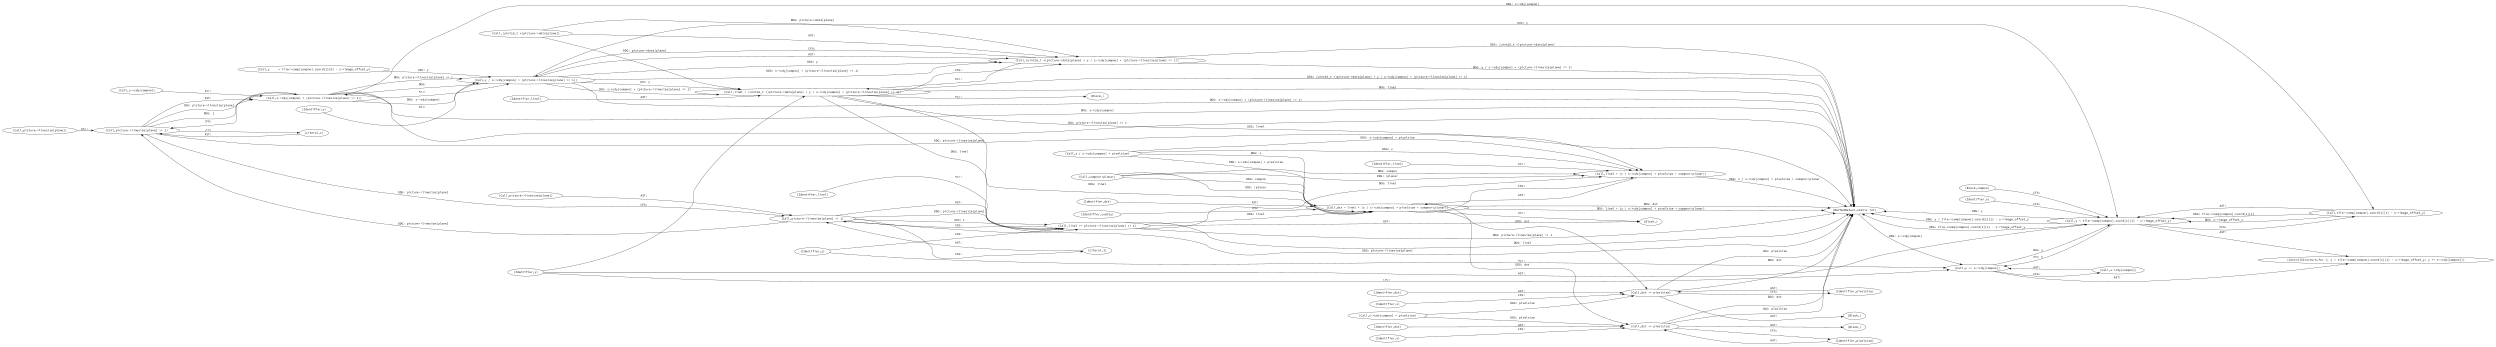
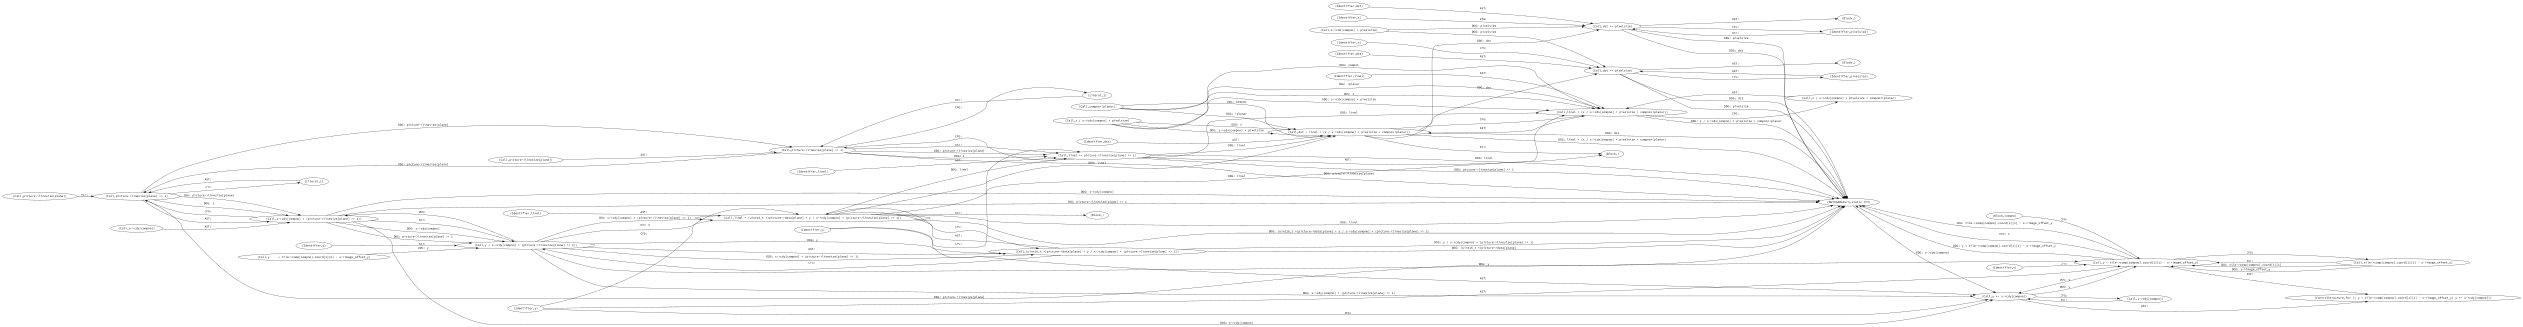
  digraph {
    fontname="Source Code Pro"
    rankdir=LR
    node [fontname="Source Code Pro"]
    edge [fontname="Source Code Pro"]
    n1 [label="(Call,picture->linesize[plane] >> 1)"]
    n2 [label="(Call,picture->linesize[plane] >> 1)"]
    n3 [label="(Call,s->cdy[compno] * (picture->linesize[plane] >> 1))"]
    n4 [label="(MethodReturn,static int)"]
    n5 [label="(Literal,1)"]
    n6 [label="(Call,linel += picture->linesize[plane] >> 1)"]
    n7 [label="(Literal,1)"]
    n8 [label="(Call,y / s->cdy[compno] * (picture->linesize[plane] >> 1))"]
    n9 [label="(Call,y += s->cdy[compno])"]
    n10 [label="(Call,dst = linel + (x / s->cdx[compno] * pixelsize + compno*!planar))"]
    n11 [label="(Call,linel + (x / s->cdx[compno] * pixelsize + compno*!planar))"]
    n12 [label="(Block,)"]
    n13 [label="(Call,linel = (uint16_t *)picture->data[plane] + y / s->cdy[compno] * (picture->linesize[plane] >> 1))"]
    n14 [label="(Call,(uint16_t *)picture->data[plane] + y / s->cdy[compno] * (picture->linesize[plane] >> 1))"]
    n15 [label="(Call,y < tile->comp[compno].coord[1][1] - s->image_offset_y)"]
    n16 [label="(ControlStructure,for (; y < tile->comp[compno].coord[1][1] - s->image_offset_y; y += s->cdy[compno]))"]
    n17 [label="(Call,s->cdy[compno])"]
    n18 [label="(Block,)"]
    n19 [label="(Call,tile->comp[compno].coord[1][1] - s->image_offset_y)"]
    n20 [label="(Call,dst += pixelsize)"]
    n21 [label="(Call,dst += pixelsize)"]
+   n22 [label="(Call,x / s->cdx[compno] * pixelsize + compno*!planar)"]
    n23 [label="(Block,)"]
    n24 [label="(Identifier,pixelsize)"]
    n25 [label="(Block,)"]
    n26 [label="(Identifier,pixelsize)"]
    n27 [label="(Identifier,y)"]
    n28 [label="(Call,picture->linesize[plane])"]
    n29 [label="(Identifier,y)"]
    n30 [label="(Identifier,dst)"]
    n31 [label="(Block,compno)"]
    n32 [label="(Identifier,x)"]
    n33 [label="(Identifier,linel)"]
    n34 [label="(Call,y     = tile->comp[compno].coord[1][0] - s->image_offset_y)"]
    n35 [label="(Identifier,x)"]
-   n36 [label="(Identifier,codsty)"]
    n37 [label="(Call,x / s->cdx[compno] * pixelsize)"]
    n38 [label="(Identifier,dst)"]
    n39 [label="(Call,picture->linesize[plane])"]
    n40 [label="(Identifier,linel)"]
-   n41 [label="(Call,(uint16_t *)picture->data[plane])"]
    n42 [label="(Identifier,dst)"]
    n43 [label="(Identifier,linel)"]
    n44 [label="(Call,compno*!planar)"]
    n45 [label="(Identifier,x)"]
    n46 [label="(Call,s->cdx[compno] * pixelsize)"]
    n47 [label="(Call,s->cdy[compno])"]
    n48 [label="(Identifier,y)"]
    n1 -> n2 [label="DDG: picture->linesize[plane]"]
    n1 -> n3 [label="AST: "]
    n1 -> n3 [label="DDG: picture->linesize[plane]"]
    n1 -> n3 [label="DDG: 1"]
    n1 -> n4 [label="DDG: picture->linesize[plane]"]
    n1 -> n5 [label="CFG: "]
    n2 -> n1 [label="DDG: picture->linesize[plane]"]
    n2 -> n4 [label="DDG: picture->linesize[plane]"]
    n2 -> n6 [label="AST: "]
    n2 -> n6 [label="DDG: picture->linesize[plane]"]
    n2 -> n6 [label="DDG: 1"]
    n2 -> n7 [label="CFG: "]
    n3 -> n1 [label="CFG: "]
    n3 -> n4 [label="DDG: s->cdy[compno]"]
    n3 -> n4 [label="DDG: picture->linesize[plane] >> 1"]
    n3 -> n8 [label="AST: "]
    n3 -> n8 [label="DDG: s->cdy[compno]"]
    n3 -> n8 [label="DDG: picture->linesize[plane] >> 1"]
-   n3 -> n19 [label="DDG: s->cdy[compno]"]
+   n3 -> n9 [label="DDG: s->cdy[compno]"]
    n4 -> n9 [label="DDG: s->cdy[compno]"]
    n5 -> n1 [label="AST: "]
    n6 -> n2 [label="CFG: "]
    n6 -> n4 [label="DDG: picture->linesize[plane] >> 1"]
    n6 -> n4 [label="DDG: linel"]
    n6 -> n10 [label="DDG: linel"]
    n6 -> n11 [label="DDG: linel"]
    n6 -> n12 [label="AST: "]
    n7 -> n2 [label="AST: "]
    n8 -> n3 [label="DDG: "]
-   n8 -> n4 [label="DDG: s->cdy[compno] * (picture->linesize[plane] >> 1)"]
+   n8 -> n9 [label="DDG: s->cdy[compno] * (picture->linesize[plane] >> 1)"]
    n8 -> n13 [label="DDG: y"]
    n8 -> n13 [label="DDG: s->cdy[compno] * (picture->linesize[plane] >> 1)"]
    n8 -> n14 [label="AST: "]
    n8 -> n14 [label="DDG: y"]
    n8 -> n14 [label="DDG: s->cdy[compno] * (picture->linesize[plane] >> 1)"]
    n8 -> n15 [label="DDG: y"]
    n9 -> n15 [label="DDG: y"]
    n9 -> n16 [label="AST: "]
    n9 -> n17 [label="CFG: "]
    n10 -> n4 [label="DDG: dst"]
    n10 -> n4 [label="DDG: linel + (x / s->cdx[compno] * pixelsize + compno*!planar)"]
    n10 -> n11 [label="CFG: "]
    n10 -> n12 [label="AST: "]
    n10 -> n20 [label="DDG: dst"]
    n10 -> n21 [label="DDG: dst"]
    n11 -> n4 [label="DDG: x / s->cdx[compno] * pixelsize + compno*!planar"]
    n11 -> n10 [label="AST: "]
+   n11 -> n22 [label="CFG: "]
    n13 -> n4 [label="DDG: (uint16_t *)picture->data[plane] + y / s->cdy[compno] * (picture->linesize[plane] >> 1)"]
    n13 -> n4 [label="DDG: linel"]
    n13 -> n6 [label="DDG: linel"]
    n13 -> n10 [label="DDG: linel"]
    n13 -> n11 [label="DDG: linel"]
    n13 -> n14 [label="CFG: "]
    n13 -> n18 [label="AST: "]
    n14 -> n4 [label="DDG: y / s->cdy[compno] * (picture->linesize[plane] >> 1)"]
    n14 -> n4 [label="DDG: (uint16_t *)picture->data[plane]"]
    n14 -> n8 [label="CFG: "]
    n14 -> n13 [label="AST: "]
    n15 -> n4 [label="DDG: tile->comp[compno].coord[1][1] - s->image_offset_y"]
    n15 -> n4 [label="DDG: y"]
    n15 -> n4 [label="DDG: y < tile->comp[compno].coord[1][1] - s->image_offset_y"]
    n15 -> n9 [label="DDG: y"]
    n15 -> n16 [label="AST: "]
    n15 -> n19 [label="CFG: "]
    n17 -> n9 [label="AST: "]
    n19 -> n15 [label="AST: "]
    n19 -> n15 [label="DDG: tile->comp[compno].coord[1][1]"]
    n19 -> n15 [label="DDG: s->image_offset_y"]
    n20 -> n4 [label="DDG: pixelsize"]
    n20 -> n4 [label="DDG: dst"]
    n20 -> n23 [label="AST: "]
    n20 -> n24 [label="CFG: "]
    n21 -> n4 [label="DDG: dst"]
    n21 -> n4 [label="DDG: pixelsize"]
    n21 -> n25 [label="AST: "]
    n21 -> n26 [label="CFG: "]
+   n22 -> n11 [label="AST: "]
    n24 -> n20 [label="AST: "]
    n26 -> n21 [label="AST: "]
    n27 -> n8 [label="AST: "]
    n28 -> n1 [label="AST: "]
    n29 -> n9 [label="CFG: "]
    n29 -> n13 [label="CFG: "]
    n29 -> n15 [label="AST: "]
    n30 -> n21 [label="AST: "]
    n31 -> n15 [label="CFG: "]
    n32 -> n20 [label="CFG: "]
    n33 -> n13 [label="AST: "]
    n34 -> n8 [label="DDG: y"]
    n35 -> n15 [label="CFG: "]
-   n36 -> n10 [label="CFG: "]
    n37 -> n10 [label="DDG: x"]
    n37 -> n10 [label="DDG: s->cdx[compno] * pixelsize"]
    n37 -> n11 [label="DDG: x"]
    n37 -> n11 [label="DDG: s->cdx[compno] * pixelsize"]
    n38 -> n10 [label="AST: "]
    n39 -> n2 [label="AST: "]
    n40 -> n11 [label="AST: "]
-   n41 -> n13 [label="DDG: picture->data[plane]"]
-   n41 -> n14 [label="AST: "]
-   n41 -> n14 [label="DDG: picture->data[plane]"]
    n42 -> n20 [label="AST: "]
    n43 -> n6 [label="AST: "]
    n44 -> n10 [label="DDG: compno"]
    n44 -> n10 [label="DDG: !planar"]
    n44 -> n11 [label="DDG: compno"]
    n44 -> n11 [label="DDG: !planar"]
    n45 -> n21 [label="CFG: "]
    n46 -> n20 [label="DDG: pixelsize"]
    n46 -> n21 [label="DDG: pixelsize"]
    n47 -> n3 [label="AST: "]
    n48 -> n6 [label="CFG: "]
    n48 -> n9 [label="AST: "]
  }
